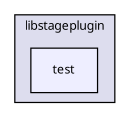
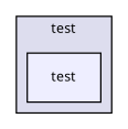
  digraph {
    compound=true
    n1 [fillcolor="#eeeeff" fontname="FreeSans.ttf" fontsize=10 label=test pencolor=black shape=box style=filled]
    subgraph cluster_1 {
      bgcolor="#ddddee"
      fontname="FreeSans.ttf"
      fontsize=10
-     label=libstageplugin
+     label=test
      pencolor=black
      n1
    }
  }
